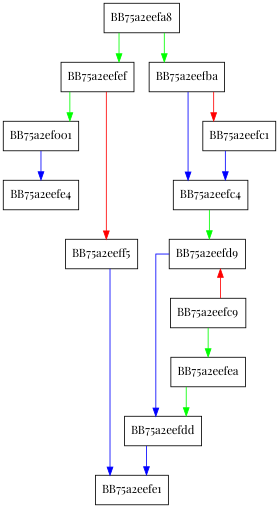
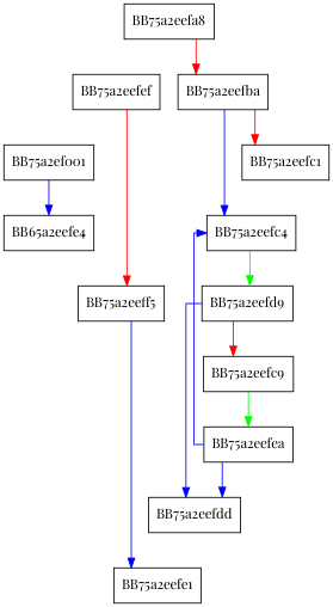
  digraph {
    fontname="Playfair Display"
    splines=ortho
    node [fontname="Playfair Display" shape=box]
    edge [color=blue fontname="Playfair Display"]
    BB75a2eefa8
    BB75a2eefef
    BB75a2eefba
    BB75a2ef001
    BB75a2eeff5
    BB75a2eefc4
    BB75a2eefc1
-   BB75a2eefe4
+   BB75a2eefe4 [label=BB65a2eefe4]
    BB75a2eefe1
    BB75a2eefd9
    BB75a2eefdd
    BB75a2eefc9
    BB75a2eefea
-   BB75a2eefa8 -> BB75a2eefef [color=green]
-   BB75a2eefa8 -> BB75a2eefba [color=green]
-   BB75a2eefef -> BB75a2ef001 [color=green]
+   BB75a2eefa8 -> BB75a2eefba [color=red]
    BB75a2eefef -> BB75a2eeff5 [color=red]
    BB75a2eefba -> BB75a2eefc4
    BB75a2eefba -> BB75a2eefc1 [color=red]
    BB75a2ef001 -> BB75a2eefe4
    BB75a2eeff5 -> BB75a2eefe1
    BB75a2eefc4 -> BB75a2eefd9 [color=green]
-   BB75a2eefc1 -> BB75a2eefc4
+   BB75a2eefea -> BB75a2eefc4
    BB75a2eefd9 -> BB75a2eefdd
-   BB75a2eefdd -> BB75a2eefe1
-   BB75a2eefc9 -> BB75a2eefd9 [color=red]
+   BB75a2eefd9 -> BB75a2eefc9 [color=red]
    BB75a2eefc9 -> BB75a2eefea [color=green]
-   BB75a2eefea -> BB75a2eefdd [color=green]
+   BB75a2eefea -> BB75a2eefdd
  }
